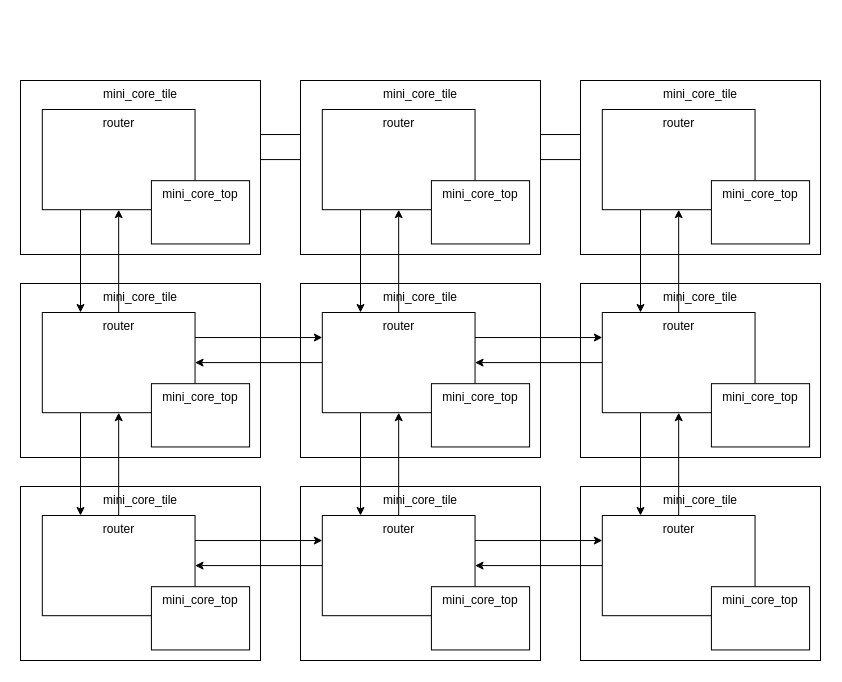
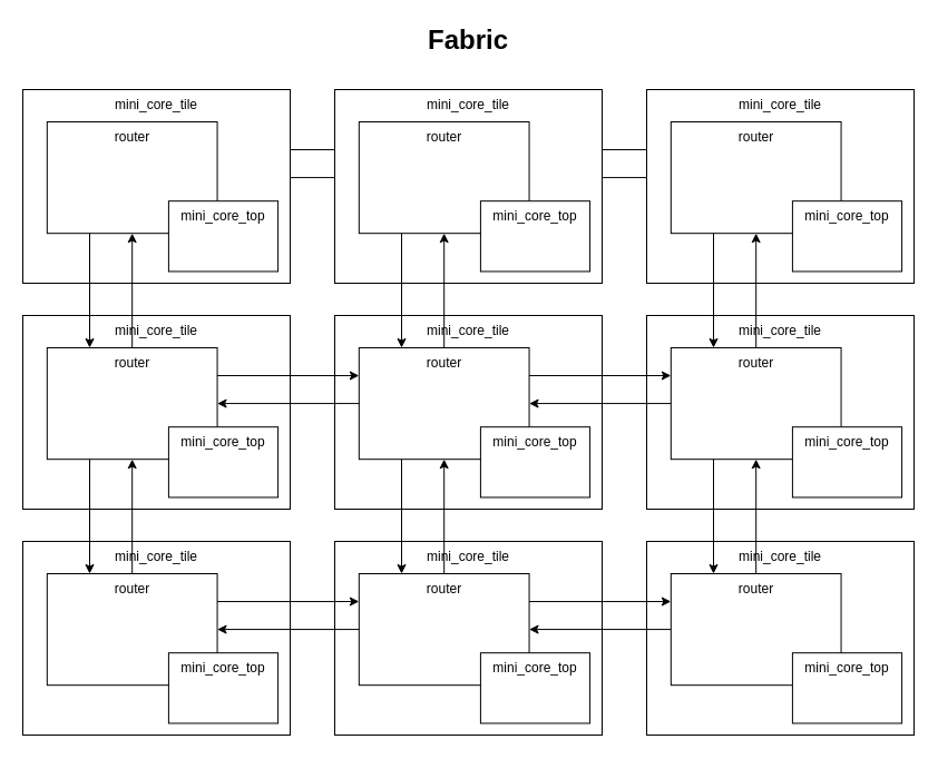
  <mxCell id="0" />
  <mxCell id="1" parent="0" />
+ <mxCell id="2" value="&lt;h1&gt;Fabric&lt;/h1&gt;" style="text;html=1;strokeColor=none;fillColor=none;spacing=5;spacingTop=-20;whiteSpace=wrap;overflow=hidden;rounded=0;align=center;verticalAlign=middle;horizontal=1;" parent="1" vertex="1"><mxGeometry x="325" y="20" width="190" height="40" as="geometry" /></mxCell>
  <mxCell id="3" value="" style="group" parent="1" vertex="1" connectable="0"><mxGeometry x="300" y="80" width="240" height="174" as="geometry" /></mxCell>
  <mxCell id="4" value="mini_core_tile" style="whiteSpace=wrap;html=1;verticalAlign=top;" parent="3" vertex="1"><mxGeometry width="240" height="174.0" as="geometry" /></mxCell>
  <mxCell id="5" value="router" style="whiteSpace=wrap;html=1;verticalAlign=top;" parent="3" vertex="1"><mxGeometry x="21.818" y="28.995" width="152.727" height="100.192" as="geometry" /></mxCell>
  <mxCell id="6" value="mini_core_top" style="whiteSpace=wrap;html=1;verticalAlign=top;" parent="3" vertex="1"><mxGeometry x="130.909" y="100.177" width="98.182" height="63.273" as="geometry" /></mxCell>
  <mxCell id="7" value="" style="group" parent="1" vertex="1" connectable="0"><mxGeometry x="20" y="80" width="240" height="174" as="geometry" /></mxCell>
  <mxCell id="8" value="mini_core_tile" style="whiteSpace=wrap;html=1;verticalAlign=top;" parent="7" vertex="1"><mxGeometry width="240" height="174.0" as="geometry" /></mxCell>
  <mxCell id="9" value="router" style="whiteSpace=wrap;html=1;verticalAlign=top;" parent="7" vertex="1"><mxGeometry x="21.818" y="28.995" width="152.727" height="100.192" as="geometry" /></mxCell>
  <mxCell id="10" value="mini_core_top" style="whiteSpace=wrap;html=1;verticalAlign=top;" parent="7" vertex="1"><mxGeometry x="130.909" y="100.177" width="98.182" height="63.273" as="geometry" /></mxCell>
  <mxCell id="11" value="" style="group" parent="1" vertex="1" connectable="0"><mxGeometry x="580" y="80" width="240" height="174" as="geometry" /></mxCell>
  <mxCell id="12" value="mini_core_tile" style="whiteSpace=wrap;html=1;verticalAlign=top;" parent="11" vertex="1"><mxGeometry width="240" height="174.0" as="geometry" /></mxCell>
  <mxCell id="13" value="router" style="whiteSpace=wrap;html=1;verticalAlign=top;" parent="11" vertex="1"><mxGeometry x="21.818" y="28.995" width="152.727" height="100.192" as="geometry" /></mxCell>
  <mxCell id="14" value="mini_core_top" style="whiteSpace=wrap;html=1;verticalAlign=top;" parent="11" vertex="1"><mxGeometry x="130.909" y="100.177" width="98.182" height="63.273" as="geometry" /></mxCell>
  <mxCell id="15" style="edgeStyle=none;html=1;exitX=1;exitY=0.25;exitDx=0;exitDy=0;entryX=0;entryY=0.25;entryDx=0;entryDy=0;" parent="1" source="9" target="5" edge="1"><mxGeometry relative="1" as="geometry" /></mxCell>
  <mxCell id="16" style="edgeStyle=none;html=1;exitX=1;exitY=0.25;exitDx=0;exitDy=0;entryX=0;entryY=0.25;entryDx=0;entryDy=0;" parent="1" source="5" target="13" edge="1"><mxGeometry relative="1" as="geometry" /></mxCell>
  <mxCell id="17" style="edgeStyle=none;html=1;exitX=0;exitY=0.5;exitDx=0;exitDy=0;entryX=1;entryY=0.5;entryDx=0;entryDy=0;" parent="1" source="5" target="9" edge="1"><mxGeometry relative="1" as="geometry" /></mxCell>
  <mxCell id="18" style="edgeStyle=none;html=1;exitX=0;exitY=0.5;exitDx=0;exitDy=0;entryX=1;entryY=0.5;entryDx=0;entryDy=0;" parent="1" source="13" target="5" edge="1"><mxGeometry relative="1" as="geometry" /></mxCell>
  <mxCell id="19" value="" style="group" parent="1" vertex="1" connectable="0"><mxGeometry x="300" y="283" width="520" height="377" as="geometry" /></mxCell>
  <mxCell id="20" value="mini_core_tile" style="whiteSpace=wrap;html=1;verticalAlign=top;" parent="19" vertex="1"><mxGeometry width="240" height="174.0" as="geometry" /></mxCell>
  <mxCell id="21" value="router" style="whiteSpace=wrap;html=1;verticalAlign=top;" parent="19" vertex="1"><mxGeometry x="21.818" y="28.995" width="152.727" height="100.192" as="geometry" /></mxCell>
  <mxCell id="22" value="mini_core_top" style="whiteSpace=wrap;html=1;verticalAlign=top;" parent="19" vertex="1"><mxGeometry x="130.909" y="100.177" width="98.182" height="63.273" as="geometry" /></mxCell>
  <mxCell id="23" value="" style="group" parent="19" vertex="1" connectable="0"><mxGeometry x="-280" y="-203" width="240" height="174" as="geometry" /></mxCell>
  <mxCell id="24" value="mini_core_tile" style="whiteSpace=wrap;html=1;verticalAlign=top;" parent="23" vertex="1"><mxGeometry width="240" height="174.0" as="geometry" /></mxCell>
  <mxCell id="25" value="router" style="whiteSpace=wrap;html=1;verticalAlign=top;" parent="23" vertex="1"><mxGeometry x="21.818" y="28.995" width="152.727" height="100.192" as="geometry" /></mxCell>
  <mxCell id="26" value="mini_core_top" style="whiteSpace=wrap;html=1;verticalAlign=top;" parent="23" vertex="1"><mxGeometry x="130.909" y="100.177" width="98.182" height="63.273" as="geometry" /></mxCell>
  <mxCell id="27" value="" style="group" parent="19" vertex="1" connectable="0"><mxGeometry y="-203" width="240" height="174" as="geometry" /></mxCell>
  <mxCell id="28" value="mini_core_tile" style="whiteSpace=wrap;html=1;verticalAlign=top;" parent="27" vertex="1"><mxGeometry width="240" height="174.0" as="geometry" /></mxCell>
  <mxCell id="29" value="router" style="whiteSpace=wrap;html=1;verticalAlign=top;" parent="27" vertex="1"><mxGeometry x="21.818" y="28.995" width="152.727" height="100.192" as="geometry" /></mxCell>
  <mxCell id="30" value="mini_core_top" style="whiteSpace=wrap;html=1;verticalAlign=top;" parent="27" vertex="1"><mxGeometry x="130.909" y="100.177" width="98.182" height="63.273" as="geometry" /></mxCell>
  <mxCell id="31" value="" style="group" parent="19" vertex="1" connectable="0"><mxGeometry x="280" y="-203" width="240" height="174" as="geometry" /></mxCell>
  <mxCell id="32" value="mini_core_tile" style="whiteSpace=wrap;html=1;verticalAlign=top;" parent="31" vertex="1"><mxGeometry width="240" height="174.0" as="geometry" /></mxCell>
  <mxCell id="33" value="router" style="whiteSpace=wrap;html=1;verticalAlign=top;" parent="31" vertex="1"><mxGeometry x="21.818" y="28.995" width="152.727" height="100.192" as="geometry" /></mxCell>
  <mxCell id="34" value="mini_core_top" style="whiteSpace=wrap;html=1;verticalAlign=top;" parent="31" vertex="1"><mxGeometry x="130.909" y="100.177" width="98.182" height="63.273" as="geometry" /></mxCell>
  <mxCell id="35" value="" style="group" parent="19" vertex="1" connectable="0"><mxGeometry x="280" width="240" height="174" as="geometry" /></mxCell>
  <mxCell id="36" value="mini_core_tile" style="whiteSpace=wrap;html=1;verticalAlign=top;" parent="35" vertex="1"><mxGeometry width="240" height="174.0" as="geometry" /></mxCell>
  <mxCell id="37" value="router" style="whiteSpace=wrap;html=1;verticalAlign=top;" parent="35" vertex="1"><mxGeometry x="21.818" y="28.995" width="152.727" height="100.192" as="geometry" /></mxCell>
  <mxCell id="38" value="mini_core_top" style="whiteSpace=wrap;html=1;verticalAlign=top;" parent="35" vertex="1"><mxGeometry x="130.909" y="100.177" width="98.182" height="63.273" as="geometry" /></mxCell>
  <mxCell id="39" value="" style="group" parent="19" vertex="1" connectable="0"><mxGeometry x="280" y="203" width="240" height="174" as="geometry" /></mxCell>
  <mxCell id="40" value="mini_core_tile" style="whiteSpace=wrap;html=1;verticalAlign=top;" parent="39" vertex="1"><mxGeometry width="240" height="174.0" as="geometry" /></mxCell>
  <mxCell id="41" value="router" style="whiteSpace=wrap;html=1;verticalAlign=top;" parent="39" vertex="1"><mxGeometry x="21.818" y="28.995" width="152.727" height="100.192" as="geometry" /></mxCell>
  <mxCell id="42" value="mini_core_top" style="whiteSpace=wrap;html=1;verticalAlign=top;" parent="39" vertex="1"><mxGeometry x="130.909" y="100.177" width="98.182" height="63.273" as="geometry" /></mxCell>
  <mxCell id="43" value="" style="group" parent="19" vertex="1" connectable="0"><mxGeometry y="203" width="240" height="174" as="geometry" /></mxCell>
  <mxCell id="44" value="mini_core_tile" style="whiteSpace=wrap;html=1;verticalAlign=top;" parent="43" vertex="1"><mxGeometry width="240" height="174.0" as="geometry" /></mxCell>
  <mxCell id="45" value="router" style="whiteSpace=wrap;html=1;verticalAlign=top;" parent="43" vertex="1"><mxGeometry x="21.818" y="28.995" width="152.727" height="100.192" as="geometry" /></mxCell>
  <mxCell id="46" value="mini_core_top" style="whiteSpace=wrap;html=1;verticalAlign=top;" parent="43" vertex="1"><mxGeometry x="130.909" y="100.177" width="98.182" height="63.273" as="geometry" /></mxCell>
  <mxCell id="47" value="" style="group" parent="1" vertex="1" connectable="0"><mxGeometry x="20" y="283" width="240" height="174" as="geometry" /></mxCell>
  <mxCell id="48" value="mini_core_tile" style="whiteSpace=wrap;html=1;verticalAlign=top;" vertex="1" parent="47"><mxGeometry width="240" height="174.0" as="geometry" /></mxCell>
  <mxCell id="49" value="router" style="whiteSpace=wrap;html=1;verticalAlign=top;" vertex="1" parent="47"><mxGeometry x="21.818" y="28.995" width="152.727" height="100.192" as="geometry" /></mxCell>
  <mxCell id="50" value="mini_core_top" style="whiteSpace=wrap;html=1;verticalAlign=top;" vertex="1" parent="47"><mxGeometry x="130.909" y="100.177" width="98.182" height="63.273" as="geometry" /></mxCell>
  <mxCell id="51" value="" style="group" connectable="0" vertex="1" parent="1"><mxGeometry x="580" y="283" width="240" height="174" as="geometry" /></mxCell>
  <mxCell id="52" value="mini_core_tile" style="whiteSpace=wrap;html=1;verticalAlign=top;" vertex="1" parent="51"><mxGeometry width="240" height="174.0" as="geometry" /></mxCell>
  <mxCell id="53" value="router" style="whiteSpace=wrap;html=1;verticalAlign=top;" vertex="1" parent="51"><mxGeometry x="21.818" y="28.995" width="152.727" height="100.192" as="geometry" /></mxCell>
  <mxCell id="54" value="mini_core_top" style="whiteSpace=wrap;html=1;verticalAlign=top;" vertex="1" parent="51"><mxGeometry x="130.909" y="100.177" width="98.182" height="63.273" as="geometry" /></mxCell>
  <mxCell id="55" style="edgeStyle=none;html=1;exitX=1;exitY=0.25;exitDx=0;exitDy=0;entryX=0;entryY=0.25;entryDx=0;entryDy=0;" edge="1" parent="1" source="49" target="21"><mxGeometry relative="1" as="geometry" /></mxCell>
  <mxCell id="56" style="edgeStyle=none;html=1;exitX=1;exitY=0.25;exitDx=0;exitDy=0;entryX=0;entryY=0.25;entryDx=0;entryDy=0;" edge="1" parent="1" source="21" target="53"><mxGeometry relative="1" as="geometry" /></mxCell>
  <mxCell id="57" style="edgeStyle=none;html=1;exitX=0;exitY=0.5;exitDx=0;exitDy=0;entryX=1;entryY=0.5;entryDx=0;entryDy=0;" edge="1" parent="1" source="21" target="49"><mxGeometry relative="1" as="geometry" /></mxCell>
  <mxCell id="58" style="edgeStyle=none;html=1;exitX=0;exitY=0.5;exitDx=0;exitDy=0;entryX=1;entryY=0.5;entryDx=0;entryDy=0;" edge="1" parent="1" source="53" target="21"><mxGeometry relative="1" as="geometry" /></mxCell>
  <mxCell id="59" style="edgeStyle=none;html=1;exitX=0.25;exitY=1;exitDx=0;exitDy=0;entryX=0.25;entryY=0;entryDx=0;entryDy=0;" edge="1" parent="1" source="9" target="49"><mxGeometry relative="1" as="geometry" /></mxCell>
  <mxCell id="60" style="edgeStyle=none;html=1;exitX=0.5;exitY=0;exitDx=0;exitDy=0;entryX=0.5;entryY=1;entryDx=0;entryDy=0;" edge="1" parent="1" source="49" target="9"><mxGeometry relative="1" as="geometry" /></mxCell>
  <mxCell id="61" style="edgeStyle=none;html=1;exitX=0.25;exitY=1;exitDx=0;exitDy=0;entryX=0.25;entryY=0;entryDx=0;entryDy=0;" edge="1" parent="1" source="5" target="21"><mxGeometry relative="1" as="geometry" /></mxCell>
  <mxCell id="62" style="edgeStyle=none;html=1;exitX=0.5;exitY=0;exitDx=0;exitDy=0;entryX=0.5;entryY=1;entryDx=0;entryDy=0;" edge="1" parent="1" source="21" target="5"><mxGeometry relative="1" as="geometry" /></mxCell>
  <mxCell id="63" style="edgeStyle=none;html=1;exitX=0.25;exitY=1;exitDx=0;exitDy=0;entryX=0.25;entryY=0;entryDx=0;entryDy=0;" edge="1" parent="1" source="13" target="53"><mxGeometry relative="1" as="geometry" /></mxCell>
  <mxCell id="64" style="edgeStyle=none;html=1;exitX=0.5;exitY=0;exitDx=0;exitDy=0;entryX=0.5;entryY=1;entryDx=0;entryDy=0;" edge="1" parent="1" source="53" target="13"><mxGeometry relative="1" as="geometry" /></mxCell>
  <mxCell id="65" value="" style="group" connectable="0" vertex="1" parent="1"><mxGeometry x="300" y="486" width="240" height="174" as="geometry" /></mxCell>
  <mxCell id="66" value="mini_core_tile" style="whiteSpace=wrap;html=1;verticalAlign=top;" vertex="1" parent="65"><mxGeometry width="240" height="174.0" as="geometry" /></mxCell>
  <mxCell id="67" value="router" style="whiteSpace=wrap;html=1;verticalAlign=top;" vertex="1" parent="65"><mxGeometry x="21.818" y="28.995" width="152.727" height="100.192" as="geometry" /></mxCell>
  <mxCell id="68" value="mini_core_top" style="whiteSpace=wrap;html=1;verticalAlign=top;" vertex="1" parent="65"><mxGeometry x="130.909" y="100.177" width="98.182" height="63.273" as="geometry" /></mxCell>
  <mxCell id="69" value="" style="group" connectable="0" vertex="1" parent="1"><mxGeometry x="20" y="486" width="240" height="174" as="geometry" /></mxCell>
  <mxCell id="70" value="mini_core_tile" style="whiteSpace=wrap;html=1;verticalAlign=top;" vertex="1" parent="69"><mxGeometry width="240" height="174.0" as="geometry" /></mxCell>
  <mxCell id="71" value="router" style="whiteSpace=wrap;html=1;verticalAlign=top;" vertex="1" parent="69"><mxGeometry x="21.818" y="28.995" width="152.727" height="100.192" as="geometry" /></mxCell>
  <mxCell id="72" value="mini_core_top" style="whiteSpace=wrap;html=1;verticalAlign=top;" vertex="1" parent="69"><mxGeometry x="130.909" y="100.177" width="98.182" height="63.273" as="geometry" /></mxCell>
  <mxCell id="73" value="" style="group" connectable="0" vertex="1" parent="1"><mxGeometry x="580" y="486" width="240" height="174" as="geometry" /></mxCell>
  <mxCell id="74" value="mini_core_tile" style="whiteSpace=wrap;html=1;verticalAlign=top;" vertex="1" parent="73"><mxGeometry width="240" height="174.0" as="geometry" /></mxCell>
  <mxCell id="75" value="router" style="whiteSpace=wrap;html=1;verticalAlign=top;" vertex="1" parent="73"><mxGeometry x="21.818" y="28.995" width="152.727" height="100.192" as="geometry" /></mxCell>
  <mxCell id="76" value="mini_core_top" style="whiteSpace=wrap;html=1;verticalAlign=top;" vertex="1" parent="73"><mxGeometry x="130.909" y="100.177" width="98.182" height="63.273" as="geometry" /></mxCell>
  <mxCell id="77" style="edgeStyle=none;html=1;exitX=1;exitY=0.25;exitDx=0;exitDy=0;entryX=0;entryY=0.25;entryDx=0;entryDy=0;" edge="1" parent="1" source="71" target="67"><mxGeometry relative="1" as="geometry" /></mxCell>
  <mxCell id="78" style="edgeStyle=none;html=1;exitX=1;exitY=0.25;exitDx=0;exitDy=0;entryX=0;entryY=0.25;entryDx=0;entryDy=0;" edge="1" parent="1" source="67" target="75"><mxGeometry relative="1" as="geometry" /></mxCell>
  <mxCell id="79" style="edgeStyle=none;html=1;exitX=0;exitY=0.5;exitDx=0;exitDy=0;entryX=1;entryY=0.5;entryDx=0;entryDy=0;" edge="1" parent="1" source="67" target="71"><mxGeometry relative="1" as="geometry" /></mxCell>
  <mxCell id="80" style="edgeStyle=none;html=1;exitX=0;exitY=0.5;exitDx=0;exitDy=0;entryX=1;entryY=0.5;entryDx=0;entryDy=0;" edge="1" parent="1" source="75" target="67"><mxGeometry relative="1" as="geometry" /></mxCell>
  <mxCell id="81" style="edgeStyle=none;html=1;exitX=0.25;exitY=1;exitDx=0;exitDy=0;entryX=0.25;entryY=0;entryDx=0;entryDy=0;" edge="1" parent="1" source="49" target="71"><mxGeometry relative="1" as="geometry" /></mxCell>
  <mxCell id="82" style="edgeStyle=none;html=1;exitX=0.5;exitY=0;exitDx=0;exitDy=0;entryX=0.5;entryY=1;entryDx=0;entryDy=0;" edge="1" parent="1" source="71" target="49"><mxGeometry relative="1" as="geometry" /></mxCell>
  <mxCell id="83" style="edgeStyle=none;html=1;exitX=0.25;exitY=1;exitDx=0;exitDy=0;entryX=0.25;entryY=0;entryDx=0;entryDy=0;" edge="1" parent="1" source="21" target="67"><mxGeometry relative="1" as="geometry" /></mxCell>
  <mxCell id="84" style="edgeStyle=none;html=1;exitX=0.5;exitY=0;exitDx=0;exitDy=0;entryX=0.5;entryY=1;entryDx=0;entryDy=0;" edge="1" parent="1" source="67" target="21"><mxGeometry relative="1" as="geometry" /></mxCell>
  <mxCell id="85" style="edgeStyle=none;html=1;exitX=0.25;exitY=1;exitDx=0;exitDy=0;entryX=0.25;entryY=0;entryDx=0;entryDy=0;" edge="1" parent="1" source="53" target="75"><mxGeometry relative="1" as="geometry" /></mxCell>
  <mxCell id="86" style="edgeStyle=none;html=1;exitX=0.5;exitY=0;exitDx=0;exitDy=0;entryX=0.5;entryY=1;entryDx=0;entryDy=0;" edge="1" parent="1" source="75" target="53"><mxGeometry relative="1" as="geometry" /></mxCell>
